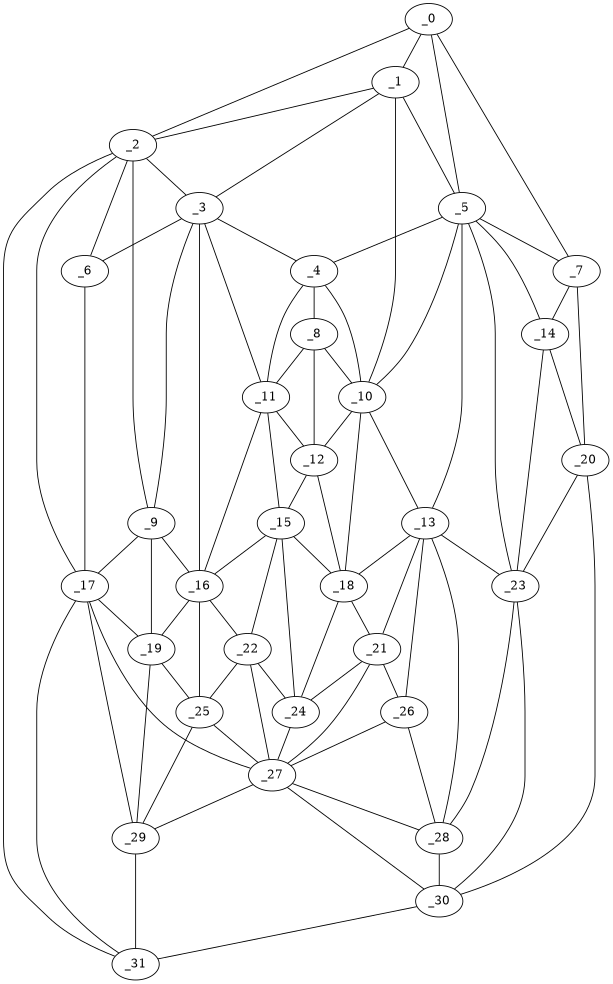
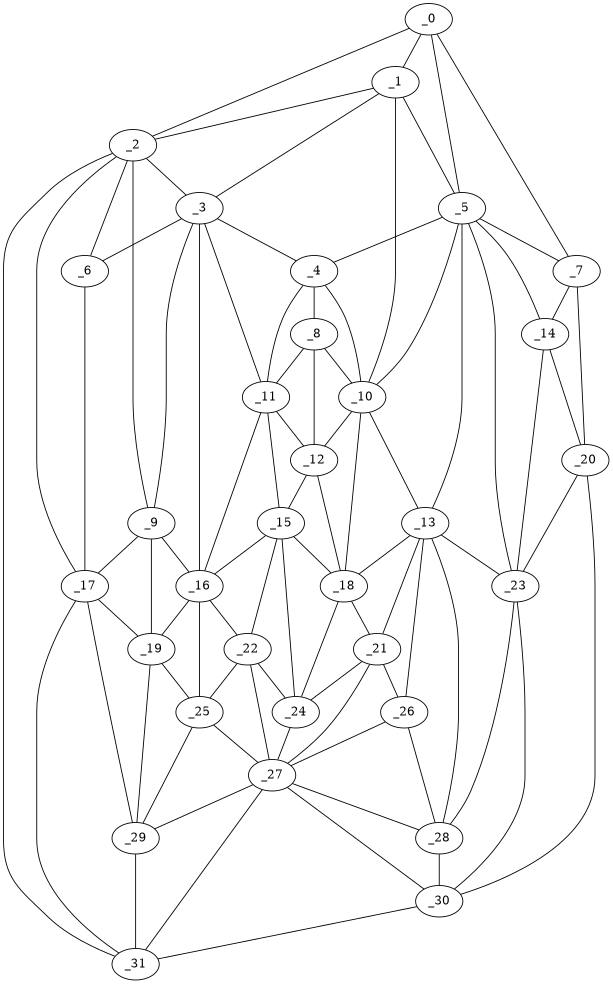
  graph {
    node [x=70 y=27]
    edge [valence=2]
    _0 [x=35]
    _1 [x=38 y=40]
    _2 [x=41 y=116]
    _5 [x=51 y=23]
    _7 [x=54 y=5]
    _3 [x=46 y=72]
    _10 [x=60 y=52]
    _6 [x=52 y=106]
    _17 [x=71 y=112]
    _31 [x=99 y=123]
    _9 [x=58 y=105]
    _4 [x=48 y=66]
    _13 [x=69 y=49]
    _14 [y=14]
    _23 [x=80 y=23]
    _20 [x=77 y=5]
    _11 [x=60 y=70]
    _16 [y=84]
    _8 [x=56 y=63]
    _12 [x=61 y=62]
    _18 [x=72 y=61]
    _19 [x=74 y=105]
    _29 [x=94 y=116]
    _21 [x=78 y=56]
    _26 [x=88 y=53]
    _28 [x=93 y=39]
    _30 [x=98]
    _15 [y=70]
    _22 [x=78 y=78]
    _25 [x=82 y=85]
    _24 [x=80 y=66]
    _27 [x=88 y=64]
    _0 -- _1
    _0 -- _2 [valence=1]
    _0 -- _5 [valence=1]
    _0 -- _7 [valence=1]
    _1 -- _2
    _1 -- _5 [valence=1]
    _1 -- _3
    _1 -- _10
    _2 -- _3 [valence=1]
    _2 -- _6
    _2 -- _17
    _2 -- _31 [valence=1]
    _2 -- _9
    _5 -- _7
    _5 -- _10
    _5 -- _4 [valence=1]
    _5 -- _13
    _5 -- _14
    _5 -- _23 [valence=1]
    _7 -- _14 [valence=1]
    _7 -- _20 [valence=1]
    _3 -- _6 [valence=1]
    _3 -- _9
    _3 -- _4 [valence=1]
    _3 -- _11
    _3 -- _16
    _10 -- _13 [valence=1]
    _10 -- _12 [valence=1]
    _10 -- _18
    _6 -- _17 [valence=1]
    _17 -- _31 [valence=1]
    _17 -- _19
    _17 -- _29
    _9 -- _17
    _9 -- _16 [valence=1]
    _9 -- _19
    _4 -- _10
    _4 -- _11 [valence=1]
    _4 -- _8
    _13 -- _23 [valence=1]
    _13 -- _18 [valence=1]
    _13 -- _21
    _13 -- _26
    _13 -- _28
    _14 -- _23 [valence=1]
    _14 -- _20
    _23 -- _28
    _23 -- _30 [valence=1]
    _20 -- _23
    _20 -- _30 [valence=1]
    _11 -- _16 [valence=1]
    _11 -- _12 [valence=1]
    _11 -- _15
    _16 -- _19
    _16 -- _22 [valence=1]
    _16 -- _25
    _8 -- _10 [valence=1]
    _8 -- _11 [valence=1]
    _8 -- _12
    _12 -- _18 [valence=1]
    _12 -- _15
    _18 -- _21
    _18 -- _24 [valence=1]
    _19 -- _29
    _19 -- _25 [valence=1]
    _29 -- _31 [valence=1]
    _21 -- _26
    _21 -- _24
    _21 -- _27 [valence=1]
    _26 -- _28
    _26 -- _27
    _28 -- _30 [valence=1]
    _30 -- _31 [valence=1]
    _15 -- _16
    _15 -- _18 [valence=1]
    _15 -- _22 [valence=1]
    _15 -- _24
    _22 -- _25
    _22 -- _24
    _22 -- _27 [valence=1]
    _25 -- _29
    _25 -- _27
    _24 -- _27
-   _27 -- _17
+   _27 -- _31
    _27 -- _29
    _27 -- _28
    _27 -- _30 [valence=1]
  }
